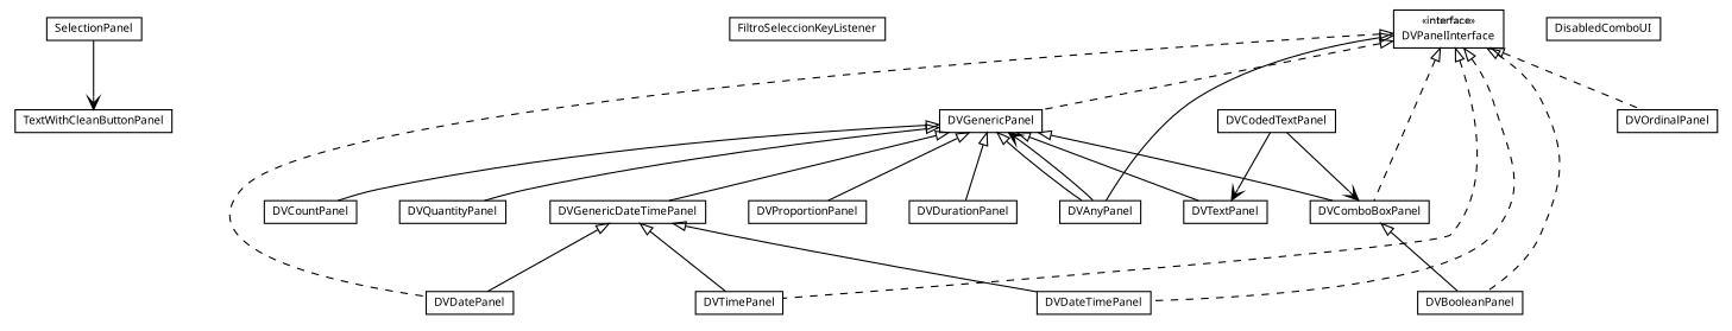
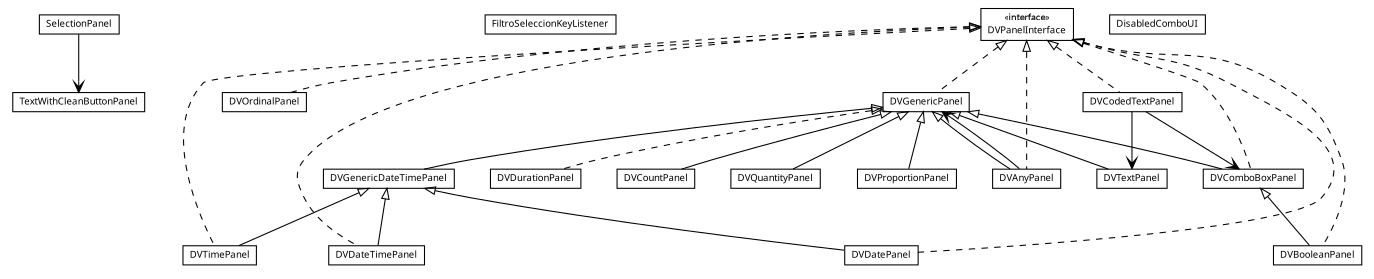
  digraph {
    fontname=Lato
    nodesep=0.25
    ranksep=0.5
    node [fontcolor=black fontname=Lato fontsize=9.0 shape=plaintext]
    edge [fontname=Lato fontsize=10 headport=p labelfontname="Trebuchet MS" labelfontsize=10 tailport=p arrowtail=empty dir=back]
    n1 [label=<<table title="se.cambio.cds.openehr.view.panels.TextWithCleanButtonPanel" border="0" cellborder="1" cellspacing="0" cellpadding="2" port="p" href="./TextWithCleanButtonPanel.html"> 		<tr><td><table border="0" cellspacing="0" cellpadding="1"> <tr><td align="center" balign="center"><font face="Trebuchet MS"> TextWithCleanButtonPanel </font></td></tr> 		</table></td></tr> 		</table>>]
    n2 [label=<<table title="se.cambio.cds.openehr.view.panels.SelectionPanel" border="0" cellborder="1" cellspacing="0" cellpadding="2" port="p" href="./SelectionPanel.html"> 		<tr><td><table border="0" cellspacing="0" cellpadding="1"> <tr><td align="center" balign="center"><font face="Trebuchet MS"> SelectionPanel </font></td></tr> 		</table></td></tr> 		</table>>]
    n3 [label=<<table title="se.cambio.cds.openehr.view.panels.SelectionPanel.FiltroSeleccionKeyListener" border="0" cellborder="1" cellspacing="0" cellpadding="2" port="p" href="./SelectionPanel.FiltroSeleccionKeyListener.html"> 		<tr><td><table border="0" cellspacing="0" cellpadding="1"> <tr><td align="center" balign="center"><font face="Trebuchet MS"> FiltroSeleccionKeyListener </font></td></tr> 		</table></td></tr> 		</table>>]
    n4 [label=<<table title="se.cambio.cds.openehr.view.panels.DVTimePanel" border="0" cellborder="1" cellspacing="0" cellpadding="2" port="p" href="./DVTimePanel.html"> 		<tr><td><table border="0" cellspacing="0" cellpadding="1"> <tr><td align="center" balign="center"><font face="Trebuchet MS"> DVTimePanel </font></td></tr> 		</table></td></tr> 		</table>>]
    n5 [label=<<table title="se.cambio.cds.openehr.view.panels.DVTextPanel" border="0" cellborder="1" cellspacing="0" cellpadding="2" port="p" href="./DVTextPanel.html"> 		<tr><td><table border="0" cellspacing="0" cellpadding="1"> <tr><td align="center" balign="center"><font face="Trebuchet MS"> DVTextPanel </font></td></tr> 		</table></td></tr> 		</table>>]
    n6 [label=<<table title="se.cambio.cds.openehr.view.panels.DVQuantityPanel" border="0" cellborder="1" cellspacing="0" cellpadding="2" port="p" href="./DVQuantityPanel.html"> 		<tr><td><table border="0" cellspacing="0" cellpadding="1"> <tr><td align="center" balign="center"><font face="Trebuchet MS"> DVQuantityPanel </font></td></tr> 		</table></td></tr> 		</table>>]
    n7 [label=<<table title="se.cambio.cds.openehr.view.panels.DVQuantityPanel.DisabledComboUI" border="0" cellborder="1" cellspacing="0" cellpadding="2" port="p" href="./DVQuantityPanel.DisabledComboUI.html"> 		<tr><td><table border="0" cellspacing="0" cellpadding="1"> <tr><td align="center" balign="center"><font face="Trebuchet MS"> DisabledComboUI </font></td></tr> 		</table></td></tr> 		</table>>]
    n8 [label=<<table title="se.cambio.cds.openehr.view.panels.DVProportionPanel" border="0" cellborder="1" cellspacing="0" cellpadding="2" port="p" href="./DVProportionPanel.html"> 		<tr><td><table border="0" cellspacing="0" cellpadding="1"> <tr><td align="center" balign="center"><font face="Trebuchet MS"> DVProportionPanel </font></td></tr> 		</table></td></tr> 		</table>>]
    n9 [label=<<table title="se.cambio.cds.openehr.view.panels.DVPanelInterface" border="0" cellborder="1" cellspacing="0" cellpadding="2" port="p" href="./DVPanelInterface.html"> 		<tr><td><table border="0" cellspacing="0" cellpadding="1"> <tr><td align="center" balign="center"> &#171;interface&#187; </td></tr> <tr><td align="center" balign="center"><font face="Trebuchet MS"> DVPanelInterface </font></td></tr> 		</table></td></tr> 		</table>>]
    n10 [label=<<table title="se.cambio.cds.openehr.view.panels.DVOrdinalPanel" border="0" cellborder="1" cellspacing="0" cellpadding="2" port="p" href="./DVOrdinalPanel.html"> 		<tr><td><table border="0" cellspacing="0" cellpadding="1"> <tr><td align="center" balign="center"><font face="Trebuchet MS"> DVOrdinalPanel </font></td></tr> 		</table></td></tr> 		</table>>]
    n11 [label=<<table title="se.cambio.cds.openehr.view.panels.DVGenericPanel" border="0" cellborder="1" cellspacing="0" cellpadding="2" port="p" href="./DVGenericPanel.html"> 		<tr><td><table border="0" cellspacing="0" cellpadding="1"> <tr><td align="center" balign="center"><font face="Trebuchet MS"> DVGenericPanel </font></td></tr> 		</table></td></tr> 		</table>>]
    n12 [label=<<table title="se.cambio.cds.openehr.view.panels.DVDateTimePanel" border="0" cellborder="1" cellspacing="0" cellpadding="2" port="p" href="./DVDateTimePanel.html"> 		<tr><td><table border="0" cellspacing="0" cellpadding="1"> <tr><td align="center" balign="center"><font face="Trebuchet MS"> DVDateTimePanel </font></td></tr> 		</table></td></tr> 		</table>>]
    n13 [label=<<table title="se.cambio.cds.openehr.view.panels.DVDatePanel" border="0" cellborder="1" cellspacing="0" cellpadding="2" port="p" href="./DVDatePanel.html"> 		<tr><td><table border="0" cellspacing="0" cellpadding="1"> <tr><td align="center" balign="center"><font face="Trebuchet MS"> DVDatePanel </font></td></tr> 		</table></td></tr> 		</table>>]
    n14 [label=<<table title="se.cambio.cds.openehr.view.panels.DVComboBoxPanel" border="0" cellborder="1" cellspacing="0" cellpadding="2" port="p" href="./DVComboBoxPanel.html"> 		<tr><td><table border="0" cellspacing="0" cellpadding="1"> <tr><td align="center" balign="center"><font face="Trebuchet MS"> DVComboBoxPanel </font></td></tr> 		</table></td></tr> 		</table>>]
    n15 [label=<<table title="se.cambio.cds.openehr.view.panels.DVCodedTextPanel" border="0" cellborder="1" cellspacing="0" cellpadding="2" port="p" href="./DVCodedTextPanel.html"> 		<tr><td><table border="0" cellspacing="0" cellpadding="1"> <tr><td align="center" balign="center"><font face="Trebuchet MS"> DVCodedTextPanel </font></td></tr> 		</table></td></tr> 		</table>>]
    n16 [label=<<table title="se.cambio.cds.openehr.view.panels.DVBooleanPanel" border="0" cellborder="1" cellspacing="0" cellpadding="2" port="p" href="./DVBooleanPanel.html"> 		<tr><td><table border="0" cellspacing="0" cellpadding="1"> <tr><td align="center" balign="center"><font face="Trebuchet MS"> DVBooleanPanel </font></td></tr> 		</table></td></tr> 		</table>>]
    n17 [label=<<table title="se.cambio.cds.openehr.view.panels.DVAnyPanel" border="0" cellborder="1" cellspacing="0" cellpadding="2" port="p" href="./DVAnyPanel.html"> 		<tr><td><table border="0" cellspacing="0" cellpadding="1"> <tr><td align="center" balign="center"><font face="Trebuchet MS"> DVAnyPanel </font></td></tr> 		</table></td></tr> 		</table>>]
    n18 [label=<<table title="se.cambio.cds.openehr.view.panels.DVGenericDateTimePanel" border="0" cellborder="1" cellspacing="0" cellpadding="2" port="p" href="./DVGenericDateTimePanel.html"> 		<tr><td><table border="0" cellspacing="0" cellpadding="1"> <tr><td align="center" balign="center"><font face="Trebuchet MS"> DVGenericDateTimePanel </font></td></tr> 		</table></td></tr> 		</table>>]
    n19 [label=<<table title="se.cambio.cds.openehr.view.panels.DVDurationPanel" border="0" cellborder="1" cellspacing="0" cellpadding="2" port="p" href="./DVDurationPanel.html"> 		<tr><td><table border="0" cellspacing="0" cellpadding="1"> <tr><td align="center" balign="center"><font face="Trebuchet MS"> DVDurationPanel </font></td></tr> 		</table></td></tr> 		</table>>]
    n20 [label=<<table title="se.cambio.cds.openehr.view.panels.DVCountPanel" border="0" cellborder="1" cellspacing="0" cellpadding="2" port="p" href="./DVCountPanel.html"> 		<tr><td><table border="0" cellspacing="0" cellpadding="1"> <tr><td align="center" balign="center"><font face="Trebuchet MS"> DVCountPanel </font></td></tr> 		</table></td></tr> 		</table>>]
    n2 -> n1 [arrowhead=open color=black fontcolor=black fontsize=10.0 arrowtail="" dir=""]
    n9 -> n4 [style=dashed]
    n9 -> n10 [style=dashed]
    n9 -> n11 [style=dashed]
    n9 -> n12 [style=dashed]
    n9 -> n13 [style=dashed]
    n9 -> n14 [style=dashed]
+   n9 -> n15 [style=dashed]
    n9 -> n16 [style=dashed]
-   n9 -> n17 [style=solid]
+   n9 -> n17 [style=dashed]
    n11 -> n5
    n11 -> n6
    n11 -> n8
    n11 -> n14
    n11 -> n17
    n11 -> n18
-   n11 -> n19
+   n11 -> n19 [style=dashed]
    n11 -> n20
    n14 -> n16
    n15 -> n5 [arrowhead=open color=black fontcolor=black fontsize=10.0 arrowtail="" dir=""]
    n15 -> n14 [arrowhead=open color=black fontcolor=black fontsize=10.0 arrowtail="" dir=""]
    n17 -> n11 [arrowhead=open color=black fontcolor=black fontsize=10.0 arrowtail="" dir=""]
    n18 -> n4
    n18 -> n12
    n18 -> n13
  }
